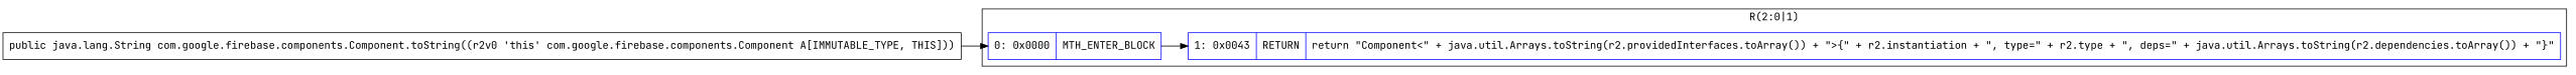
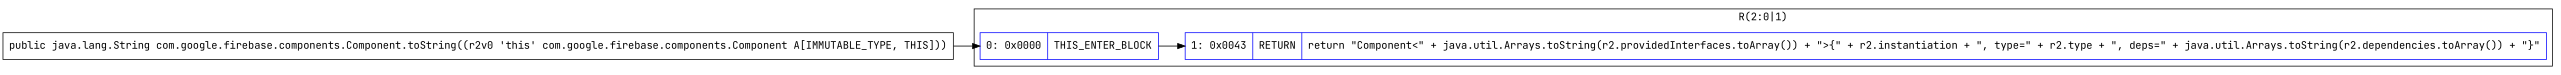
  digraph {
    rankdir=LR
    fontname="JetBrains Mono"
    node [color=blue shape=record fontname="JetBrains Mono"]
    edge [fontname="JetBrains Mono"]
-   n1 [label="{0\:\ 0x0000|MTH_ENTER_BLOCK\l}"]
+   n1 [label="{0\:\ 0x0000|THIS_ENTER_BLOCK\l}"]
    n2 [label="{1\:\ 0x0043|RETURN\l|return \"Component\<\" + java.util.Arrays.toString(r2.providedInterfaces.toArray()) + \"\>\{\" + r2.instantiation + \", type=\" + r2.type + \", deps=\" + java.util.Arrays.toString(r2.dependencies.toArray()) + \"\}\"\l}"]
    n3 [label="{public java.lang.String com.google.firebase.components.Component.toString((r2v0 'this' com.google.firebase.components.Component A[IMMUTABLE_TYPE, THIS])) }" color=""]
    subgraph cluster_1 {
      label="R(2:0|1)"
      n1
      n2
    }
    n1 -> n2
    n3 -> n1
  }
